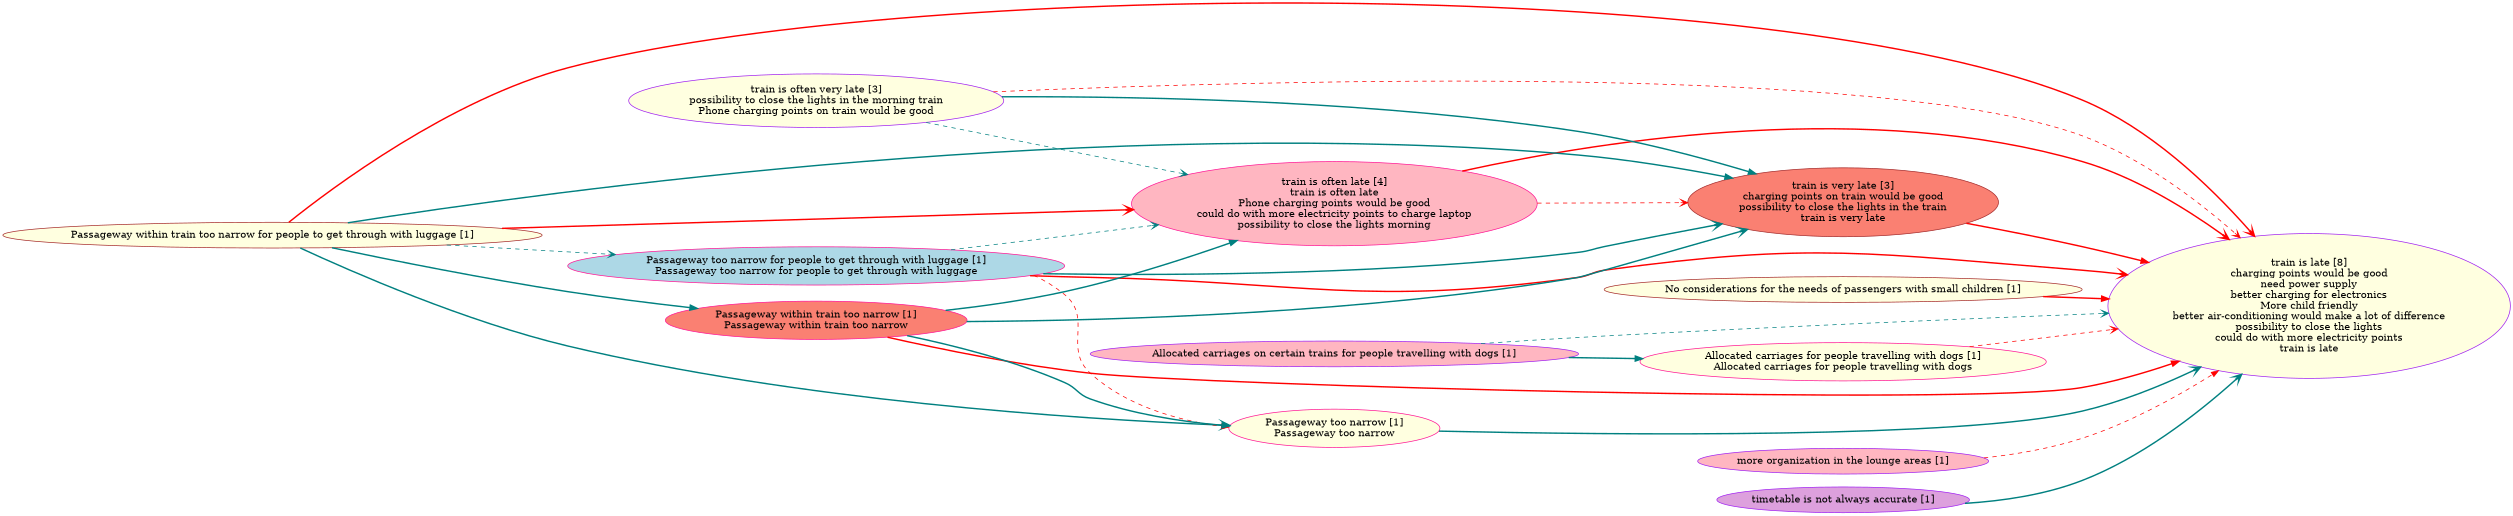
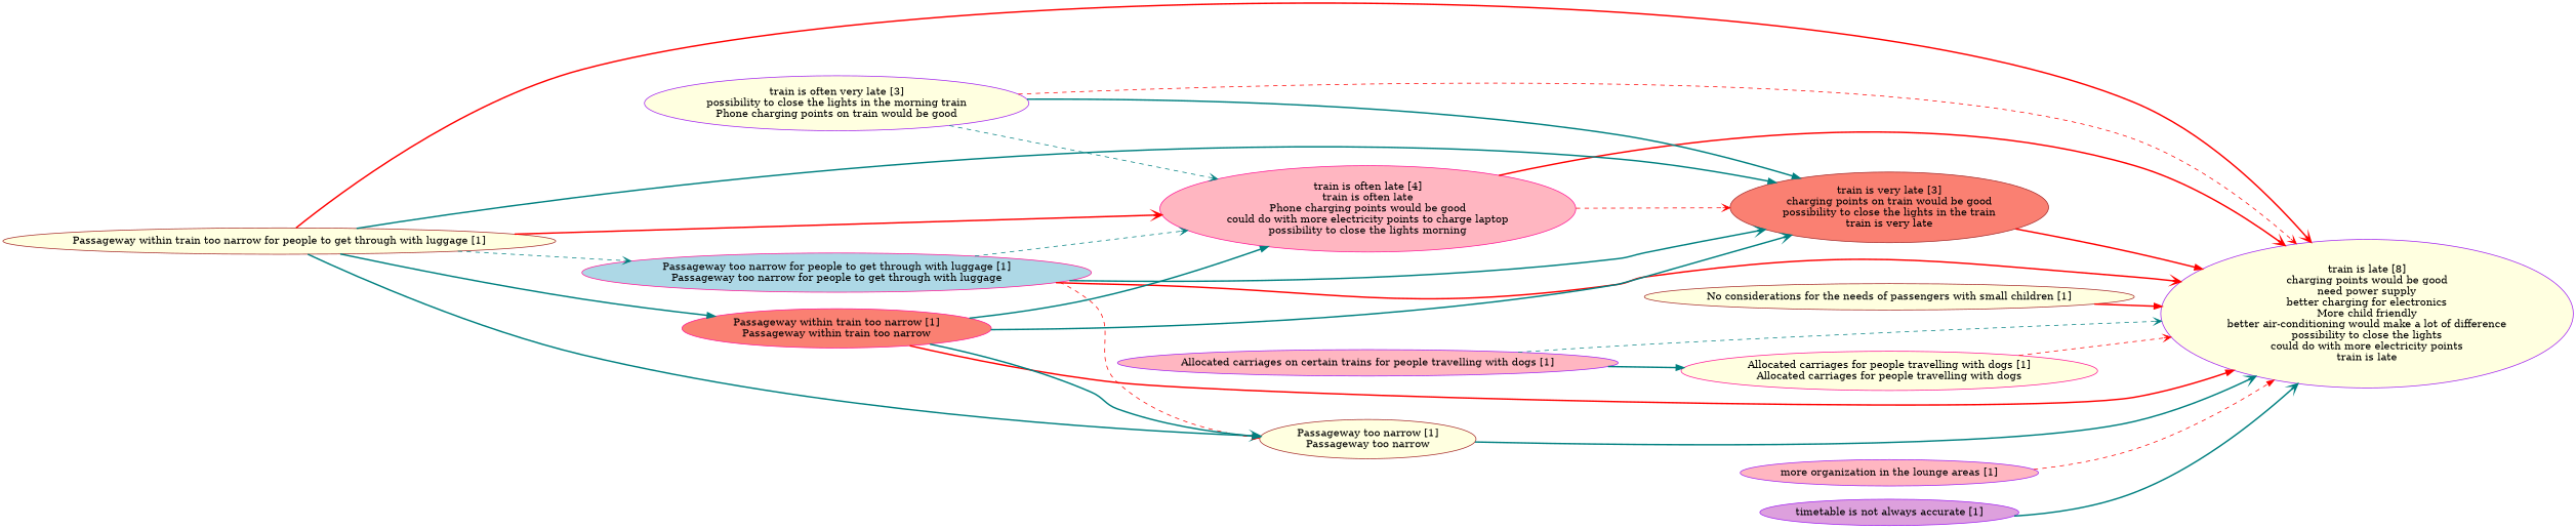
  digraph {
    rankdir=LR
    node [color=purple fillcolor=lightyellow style=filled]
    edge [arrowhead=vee color=teal style=bold]
    "train is often late [4]\ntrain is often late\nPhone charging points would be good\ncould do with more electricity points to charge laptop\npossibility to close the lights morning" [color=deeppink fillcolor=lightpink]
    "train is late [8]\ncharging points would be good\nneed power supply\nbetter charging for electronics\nMore child friendly\nbetter air-conditioning would make a lot of difference\npossibility to close the lights\ncould do with more electricity points\ntrain is late"
    "train is very late [3]\ncharging points on train would be good\npossibility to close the lights in the train\ntrain is very late" [color=brown fillcolor=salmon]
    "train is often very late [3]\npossibility to close the lights in the morning train\nPhone charging points on train would be good"
    "Allocated carriages on certain trains for people travelling with dogs [1]" [fillcolor=lightpink]
    "Allocated carriages for people travelling with dogs [1]\nAllocated carriages for people travelling with dogs" [color=deeppink]
    "No considerations for the needs of passengers with small children [1]" [color=brown]
    "Passageway within train too narrow for people to get through with luggage [1]" [color=brown]
    "Passageway too narrow for people to get through with luggage [1]\nPassageway too narrow for people to get through with luggage" [color=deeppink fillcolor=lightblue]
-   "Passageway too narrow [1]\nPassageway too narrow" [color=deeppink]
+   "Passageway too narrow [1]\nPassageway too narrow" [color=brown]
    "Passageway within train too narrow [1]\nPassageway within train too narrow" [color=deeppink fillcolor=salmon]
    "more organization in the lounge areas [1]" [fillcolor=lightpink]
    "timetable is not always accurate [1]" [fillcolor=plum]
    "train is often late [4]\ntrain is often late\nPhone charging points would be good\ncould do with more electricity points to charge laptop\npossibility to close the lights morning" -> "train is late [8]\ncharging points would be good\nneed power supply\nbetter charging for electronics\nMore child friendly\nbetter air-conditioning would make a lot of difference\npossibility to close the lights\ncould do with more electricity points\ntrain is late" [color=red]
    "train is often late [4]\ntrain is often late\nPhone charging points would be good\ncould do with more electricity points to charge laptop\npossibility to close the lights morning" -> "train is very late [3]\ncharging points on train would be good\npossibility to close the lights in the train\ntrain is very late" [color=red style=dashed]
    "train is very late [3]\ncharging points on train would be good\npossibility to close the lights in the train\ntrain is very late" -> "train is late [8]\ncharging points would be good\nneed power supply\nbetter charging for electronics\nMore child friendly\nbetter air-conditioning would make a lot of difference\npossibility to close the lights\ncould do with more electricity points\ntrain is late" [arrowhead=normal color=red]
    "train is often very late [3]\npossibility to close the lights in the morning train\nPhone charging points on train would be good" -> "train is often late [4]\ntrain is often late\nPhone charging points would be good\ncould do with more electricity points to charge laptop\npossibility to close the lights morning" [style=dashed]
    "train is often very late [3]\npossibility to close the lights in the morning train\nPhone charging points on train would be good" -> "train is late [8]\ncharging points would be good\nneed power supply\nbetter charging for electronics\nMore child friendly\nbetter air-conditioning would make a lot of difference\npossibility to close the lights\ncould do with more electricity points\ntrain is late" [color=red style=dashed]
    "train is often very late [3]\npossibility to close the lights in the morning train\nPhone charging points on train would be good" -> "train is very late [3]\ncharging points on train would be good\npossibility to close the lights in the train\ntrain is very late" [arrowhead=normal]
    "Allocated carriages on certain trains for people travelling with dogs [1]" -> "train is late [8]\ncharging points would be good\nneed power supply\nbetter charging for electronics\nMore child friendly\nbetter air-conditioning would make a lot of difference\npossibility to close the lights\ncould do with more electricity points\ntrain is late" [style=dashed]
    "Allocated carriages on certain trains for people travelling with dogs [1]" -> "Allocated carriages for people travelling with dogs [1]\nAllocated carriages for people travelling with dogs" [arrowhead=normal]
    "Allocated carriages for people travelling with dogs [1]\nAllocated carriages for people travelling with dogs" -> "train is late [8]\ncharging points would be good\nneed power supply\nbetter charging for electronics\nMore child friendly\nbetter air-conditioning would make a lot of difference\npossibility to close the lights\ncould do with more electricity points\ntrain is late" [color=red style=dashed]
    "No considerations for the needs of passengers with small children [1]" -> "train is late [8]\ncharging points would be good\nneed power supply\nbetter charging for electronics\nMore child friendly\nbetter air-conditioning would make a lot of difference\npossibility to close the lights\ncould do with more electricity points\ntrain is late" [arrowhead=normal color=red]
    "Passageway within train too narrow for people to get through with luggage [1]" -> "train is often late [4]\ntrain is often late\nPhone charging points would be good\ncould do with more electricity points to charge laptop\npossibility to close the lights morning" [color=red]
    "Passageway within train too narrow for people to get through with luggage [1]" -> "train is late [8]\ncharging points would be good\nneed power supply\nbetter charging for electronics\nMore child friendly\nbetter air-conditioning would make a lot of difference\npossibility to close the lights\ncould do with more electricity points\ntrain is late" [color=red]
    "Passageway within train too narrow for people to get through with luggage [1]" -> "train is very late [3]\ncharging points on train would be good\npossibility to close the lights in the train\ntrain is very late" [arrowhead=normal]
    "Passageway within train too narrow for people to get through with luggage [1]" -> "Passageway too narrow for people to get through with luggage [1]\nPassageway too narrow for people to get through with luggage" [style=dashed]
    "Passageway within train too narrow for people to get through with luggage [1]" -> "Passageway too narrow [1]\nPassageway too narrow"
    "Passageway within train too narrow for people to get through with luggage [1]" -> "Passageway within train too narrow [1]\nPassageway within train too narrow" [arrowhead=normal]
    "Passageway too narrow for people to get through with luggage [1]\nPassageway too narrow for people to get through with luggage" -> "train is often late [4]\ntrain is often late\nPhone charging points would be good\ncould do with more electricity points to charge laptop\npossibility to close the lights morning" [style=dashed]
    "Passageway too narrow for people to get through with luggage [1]\nPassageway too narrow for people to get through with luggage" -> "train is late [8]\ncharging points would be good\nneed power supply\nbetter charging for electronics\nMore child friendly\nbetter air-conditioning would make a lot of difference\npossibility to close the lights\ncould do with more electricity points\ntrain is late" [color=red]
    "Passageway too narrow for people to get through with luggage [1]\nPassageway too narrow for people to get through with luggage" -> "train is very late [3]\ncharging points on train would be good\npossibility to close the lights in the train\ntrain is very late"
    "Passageway too narrow for people to get through with luggage [1]\nPassageway too narrow for people to get through with luggage" -> "Passageway too narrow [1]\nPassageway too narrow" [arrowhead=normal color=red style=dashed]
    "Passageway too narrow [1]\nPassageway too narrow" -> "train is late [8]\ncharging points would be good\nneed power supply\nbetter charging for electronics\nMore child friendly\nbetter air-conditioning would make a lot of difference\npossibility to close the lights\ncould do with more electricity points\ntrain is late"
    "Passageway within train too narrow [1]\nPassageway within train too narrow" -> "train is often late [4]\ntrain is often late\nPhone charging points would be good\ncould do with more electricity points to charge laptop\npossibility to close the lights morning" [arrowhead=normal]
    "Passageway within train too narrow [1]\nPassageway within train too narrow" -> "train is late [8]\ncharging points would be good\nneed power supply\nbetter charging for electronics\nMore child friendly\nbetter air-conditioning would make a lot of difference\npossibility to close the lights\ncould do with more electricity points\ntrain is late" [arrowhead=normal color=red]
    "Passageway within train too narrow [1]\nPassageway within train too narrow" -> "train is very late [3]\ncharging points on train would be good\npossibility to close the lights in the train\ntrain is very late"
    "Passageway within train too narrow [1]\nPassageway within train too narrow" -> "Passageway too narrow [1]\nPassageway too narrow" [arrowhead=normal]
    "more organization in the lounge areas [1]" -> "train is late [8]\ncharging points would be good\nneed power supply\nbetter charging for electronics\nMore child friendly\nbetter air-conditioning would make a lot of difference\npossibility to close the lights\ncould do with more electricity points\ntrain is late" [arrowhead=normal color=red style=dashed]
    "timetable is not always accurate [1]" -> "train is late [8]\ncharging points would be good\nneed power supply\nbetter charging for electronics\nMore child friendly\nbetter air-conditioning would make a lot of difference\npossibility to close the lights\ncould do with more electricity points\ntrain is late"
  }
